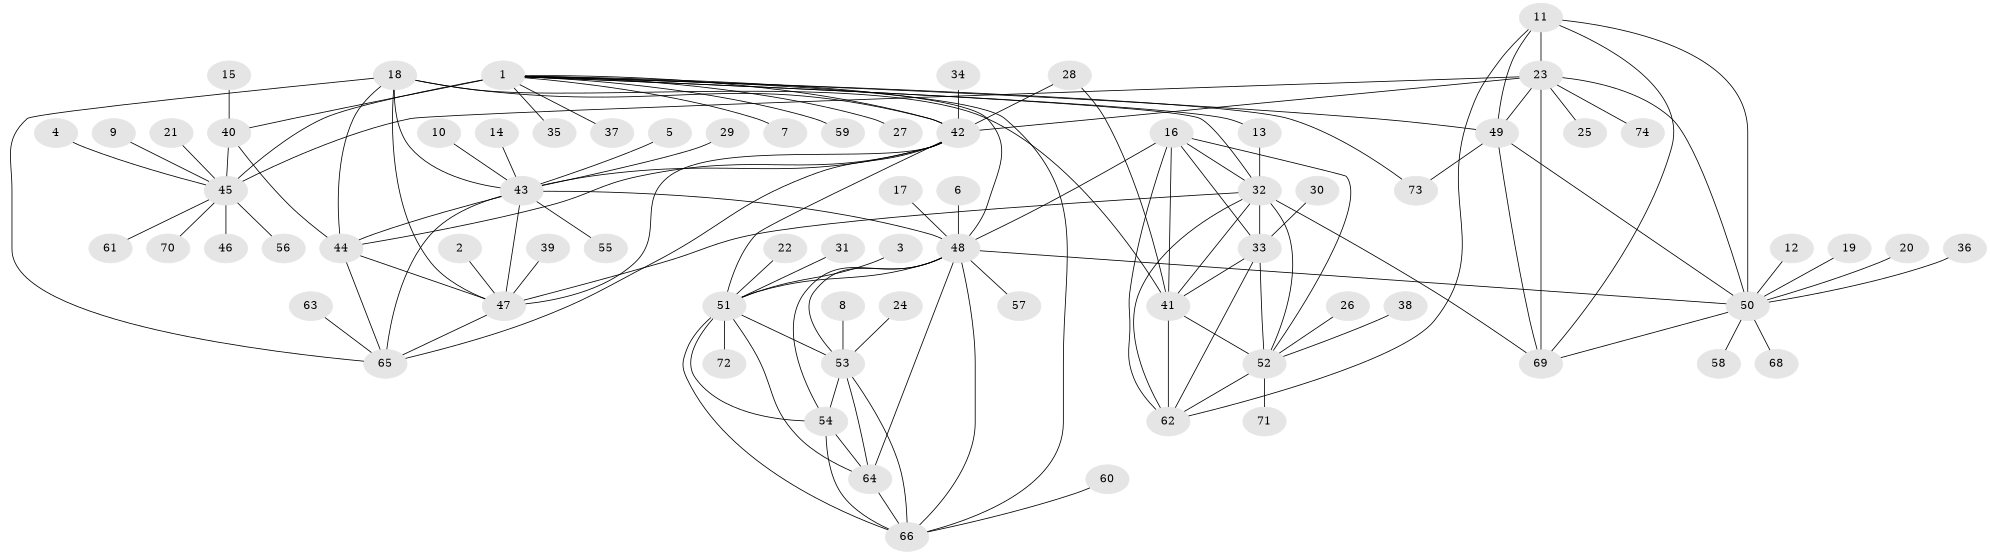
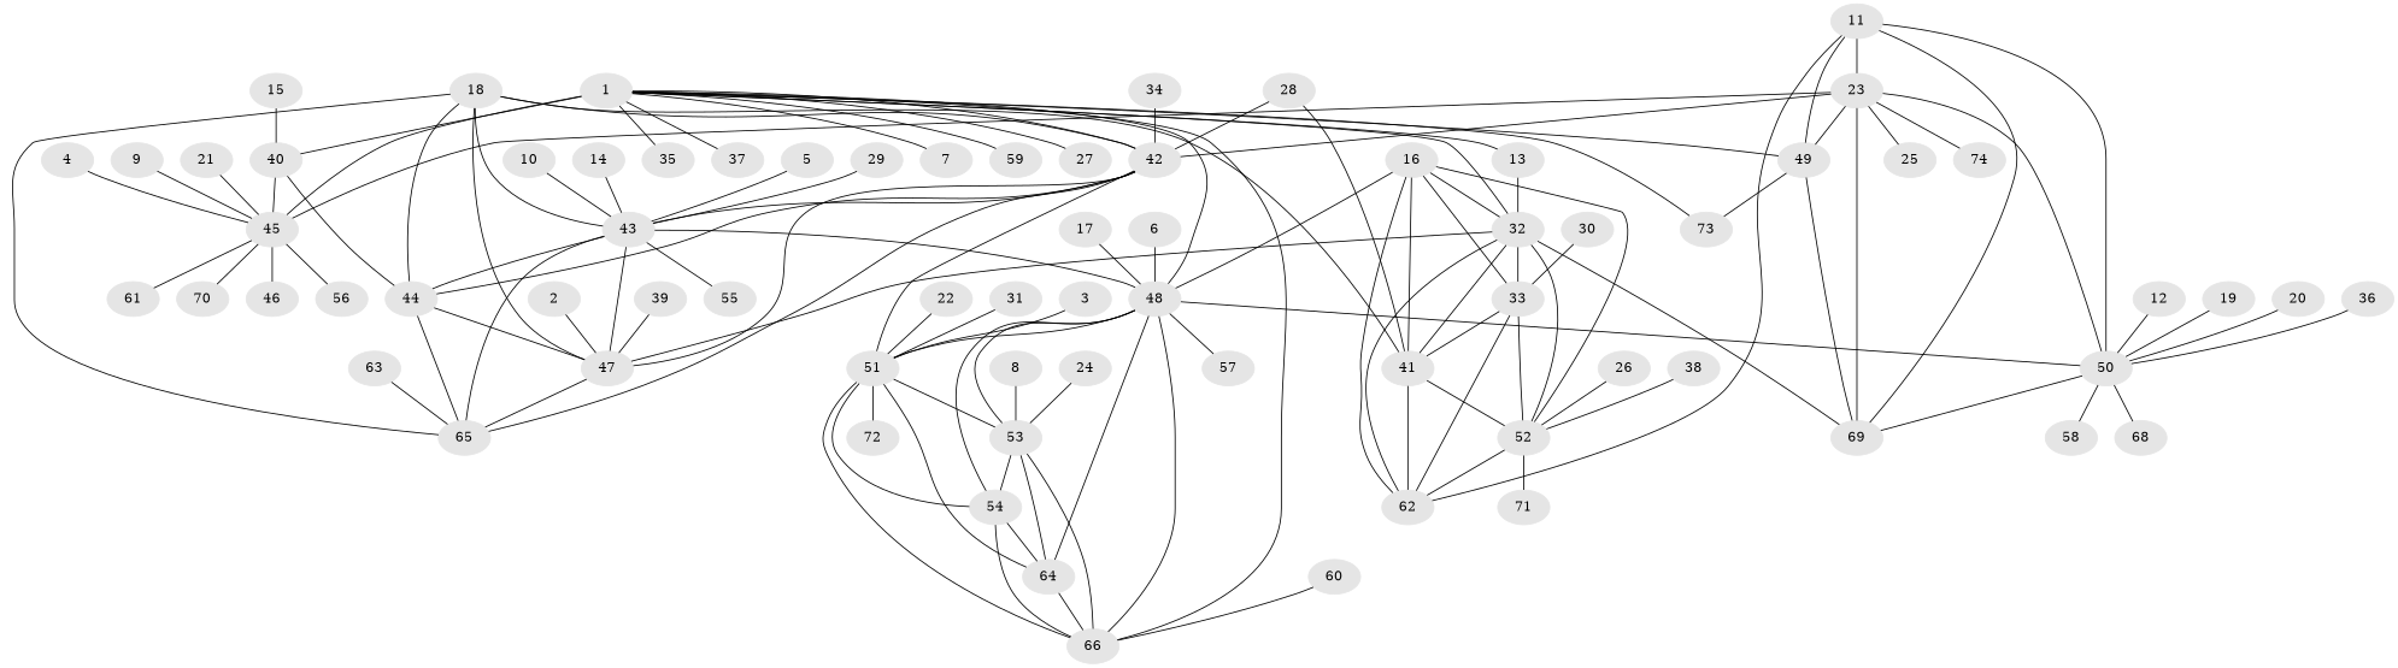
  graph {
    node [color=gray90 style=filled]
    edge [weight=1.0]
    1
    7
    13
    27
    32
    35
    37
    40
    42
    45
    48
    49
    59
    66
    73
    47
    62
    69
    33
    41
    52
    44
    51
    43
    65
    46
    56
    61
    70
    53
    50
    54
    57
    64
    2
    3
    72
    4
    5
    55
    6
    8
    9
    10
    11
    23
    25
    74
    58
    68
    12
    14
    15
    16
    71
    17
    18
    19
    20
    21
    22
    24
    26
    28
    29
    30
    31
    34
    36
    38
    39
    60
    63
    1 -- 7
    1 -- 13
    1 -- 27
    1 -- 32
    1 -- 35
    1 -- 37
    1 -- 40 [weight=8.0]
    1 -- 42
    1 -- 45 [weight=4.0]
    1 -- 48
    1 -- 49
    1 -- 59
    1 -- 66
    1 -- 73
    13 -- 32
    32 -- 47
    32 -- 62 [weight=2.0]
    32 -- 69
    32 -- 33
    32 -- 41
    32 -- 52
    40 -- 45 [weight=2.0]
    40 -- 44
    42 -- 47 [weight=2.0]
    42 -- 44 [weight=2.0]
    42 -- 51
    42 -- 43 [weight=2.0]
    42 -- 65 [weight=2.0]
    45 -- 46
    45 -- 56
    45 -- 61
    45 -- 70
    48 -- 66
    48 -- 51
    48 -- 53
    48 -- 50
    48 -- 54 [weight=2.0]
    48 -- 57
    48 -- 64
    49 -- 73
    49 -- 69
-   49 -- 50
    47 -- 65
    33 -- 62 [weight=2.0]
    33 -- 41
    33 -- 52
    41 -- 62 [weight=2.0]
    41 -- 52
    52 -- 62 [weight=2.0]
    52 -- 71
    44 -- 47
    44 -- 65
    51 -- 66
    51 -- 53
    51 -- 54 [weight=2.0]
    51 -- 64
    51 -- 72
    43 -- 48
    43 -- 47
    43 -- 44
    43 -- 65
    43 -- 55
    53 -- 66
    53 -- 54 [weight=2.0]
    53 -- 64
    50 -- 69
    50 -- 58
    50 -- 68
    54 -- 66 [weight=2.0]
    54 -- 64 [weight=2.0]
    64 -- 66
    2 -- 47
    3 -- 51
    4 -- 45
    5 -- 43
    6 -- 48
    8 -- 53
    9 -- 45
    10 -- 43
    11 -- 49 [weight=2.0]
    11 -- 62
    11 -- 69 [weight=2.0]
    11 -- 50 [weight=2.0]
    11 -- 23 [weight=4.0]
    23 -- 42
    23 -- 45
    23 -- 49 [weight=2.0]
    23 -- 69 [weight=2.0]
    23 -- 50 [weight=2.0]
    23 -- 25
    23 -- 74
    12 -- 50
    14 -- 43
    15 -- 40
    16 -- 32
    16 -- 48
    16 -- 62 [weight=2.0]
    16 -- 33
    16 -- 41
    16 -- 52
    17 -- 48
    18 -- 42 [weight=2.0]
    18 -- 47
    18 -- 41
    18 -- 44
    18 -- 43
    18 -- 65
    19 -- 50
    20 -- 50
    21 -- 45
    22 -- 51
    24 -- 53
    26 -- 52
    28 -- 42
    28 -- 41
    29 -- 43
    30 -- 33
    31 -- 51
    34 -- 42
    36 -- 50
    38 -- 52
    39 -- 47
    60 -- 66
    63 -- 65
  }
